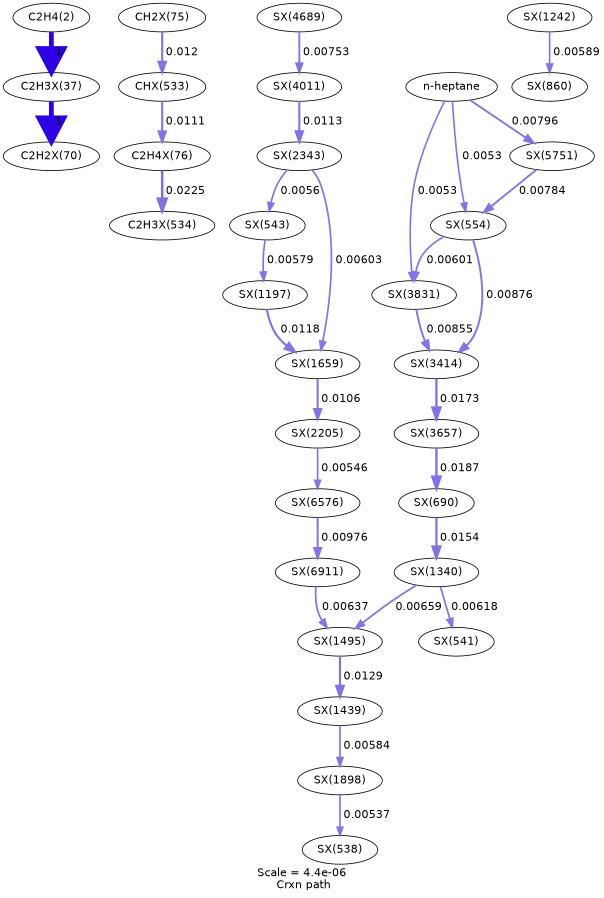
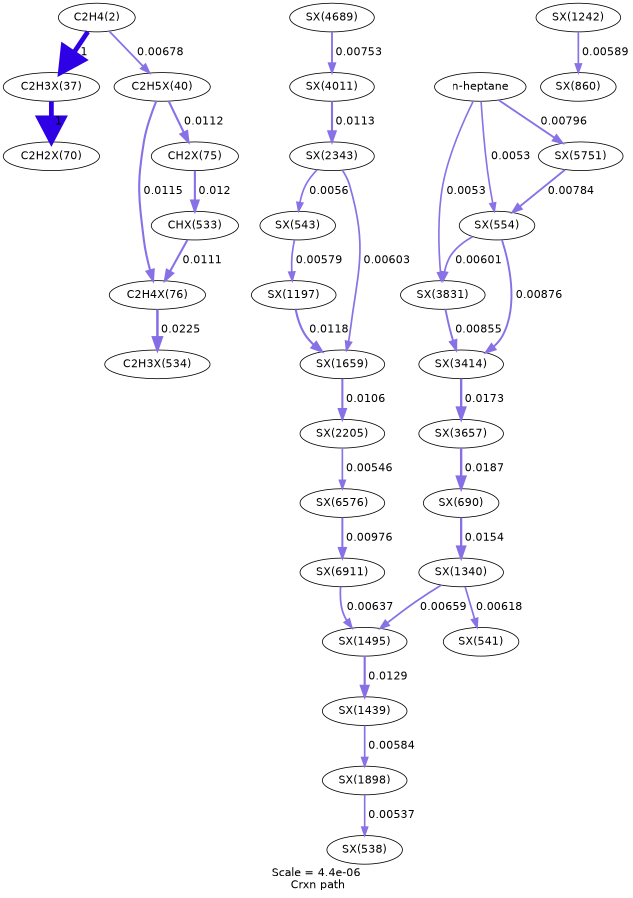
  digraph {
    fontname=Helvetica
    label="Scale = 4.4e-06\l Crxn path"
    node [fontname=Helvetica]
    edge [arrowsize=1.31 color="0.7, 0.506, 0.9" fontname=Helvetica style="setlinewidth(6)"]
    n1 [label="C2H4(2)"]
    n2 [label="C2H3X(37)"]
+   n3 [label="C2H5X(40)"]
    n4 [label="C2H2X(70)"]
    n5 [label="C2H4X(76)"]
    n6 [label="CH2X(75)"]
    n7 [label="C2H3X(534)"]
    n8 [label="CHX(533)"]
    n9 [label="n-heptane"]
    n10 [label="SX(3831)"]
    n11 [label="SX(554)"]
    n12 [label="SX(5751)"]
    n13 [label="SX(3414)"]
    n14 [label="SX(3657)"]
    n15 [label="SX(1242)"]
    n16 [label="SX(860)"]
    n17 [label="SX(1898)"]
    n18 [label="SX(538)"]
    n19 [label="SX(1197)"]
    n20 [label="SX(1659)"]
    n21 [label="SX(2205)"]
    n22 [label="SX(6576)"]
    n23 [label="SX(6911)"]
    n24 [label="SX(2343)"]
    n25 [label="SX(543)"]
    n26 [label="SX(1495)"]
    n27 [label="SX(1439)"]
    n28 [label="SX(1340)"]
    n29 [label="SX(541)"]
    n30 [label="SX(690)"]
    n31 [label="SX(4689)"]
    n32 [label="SX(4011)"]
    n1 -> n2 [arrowsize=3 color="0.7, 1.5, 0.9" label=" 1"]
+   n1 -> n3 [arrowsize=1.12 color="0.7, 0.507, 0.9" label=" 0.00678" style="setlinewidth(2.23)"]
    n2 -> n4 [arrowsize=3 color="0.7, 1.5, 0.9" label=" 1"]
+   n3 -> n5 [color="0.7, 0.512, 0.9" label=" 0.0115" style="setlinewidth(2.63)"]
+   n3 -> n6 [color="0.7, 0.511, 0.9" label=" 0.0112" style="setlinewidth(2.61)"]
    n5 -> n7 [arrowsize=1.57 color="0.7, 0.523, 0.9" label=" 0.0225" style="setlinewidth(3.14)"]
    n6 -> n8 [arrowsize=1.33 color="0.7, 0.512, 0.9" label=" 0.012" style="setlinewidth(2.66)"]
    n8 -> n5 [arrowsize=1.3 color="0.7, 0.511, 0.9" label=" 0.0111" style="setlinewidth(2.6)"]
    n9 -> n10 [arrowsize=1.02 color="0.7, 0.505, 0.9" label=" 0.0053" style="setlinewidth(2.04)"]
    n9 -> n11 [arrowsize=1.02 color="0.7, 0.505, 0.9" label=" 0.0053" style="setlinewidth(2.04)"]
    n9 -> n12 [arrowsize=1.18 color="0.7, 0.508, 0.9" label=" 0.00796" style="setlinewidth(2.35)"]
    n10 -> n13 [arrowsize=1.2 color="0.7, 0.509, 0.9" label=" 0.00855" style="setlinewidth(2.41)"]
    n11 -> n10 [arrowsize=1.07 label=" 0.00601" style="setlinewidth(2.14)"]
    n11 -> n13 [arrowsize=1.21 color="0.7, 0.509, 0.9" label=" 0.00876" style="setlinewidth(2.42)"]
    n12 -> n11 [arrowsize=1.17 color="0.7, 0.508, 0.9" label=" 0.00784" style="setlinewidth(2.34)"]
    n13 -> n14 [arrowsize=1.47 color="0.7, 0.517, 0.9" label=" 0.0173" style="setlinewidth(2.94)"]
    n14 -> n30 [arrowsize=1.5 color="0.7, 0.519, 0.9" label=" 0.0187" style="setlinewidth(3)"]
    n15 -> n16 [arrowsize=1.06 label=" 0.00589" style="setlinewidth(2.12)"]
    n17 -> n18 [arrowsize=1.03 color="0.7, 0.505, 0.9" label=" 0.00537" style="setlinewidth(2.05)"]
    n19 -> n20 [arrowsize=1.32 color="0.7, 0.512, 0.9" label=" 0.0118" style="setlinewidth(2.65)"]
    n20 -> n21 [arrowsize=1.28 color="0.7, 0.511, 0.9" label=" 0.0106" style="setlinewidth(2.57)"]
    n21 -> n22 [arrowsize=1.03 color="0.7, 0.505, 0.9" label=" 0.00546" style="setlinewidth(2.07)"]
    n22 -> n23 [arrowsize=1.25 color="0.7, 0.51, 0.9" label=" 0.00976" style="setlinewidth(2.5)"]
    n23 -> n26 [arrowsize=1.09 label=" 0.00637" style="setlinewidth(2.18)"]
    n24 -> n20 [arrowsize=1.07 label=" 0.00603" style="setlinewidth(2.14)"]
    n24 -> n25 [arrowsize=1.04 label=" 0.0056" style="setlinewidth(2.09)"]
    n25 -> n19 [arrowsize=1.06 label=" 0.00579" style="setlinewidth(2.11)"]
    n26 -> n27 [arrowsize=1.36 color="0.7, 0.513, 0.9" label=" 0.0129" style="setlinewidth(2.72)"]
    n27 -> n17 [arrowsize=1.06 label=" 0.00584" style="setlinewidth(2.12)"]
    n28 -> n26 [arrowsize=1.1 color="0.7, 0.507, 0.9" label=" 0.00659" style="setlinewidth(2.21)"]
    n28 -> n29 [arrowsize=1.08 label=" 0.00618" style="setlinewidth(2.16)"]
    n30 -> n28 [arrowsize=1.43 color="0.7, 0.515, 0.9" label=" 0.0154" style="setlinewidth(2.85)"]
    n31 -> n32 [arrowsize=1.15 color="0.7, 0.508, 0.9" label=" 0.00753" style="setlinewidth(2.31)"]
    n32 -> n24 [color="0.7, 0.511, 0.9" label=" 0.0113" style="setlinewidth(2.62)"]
  }
